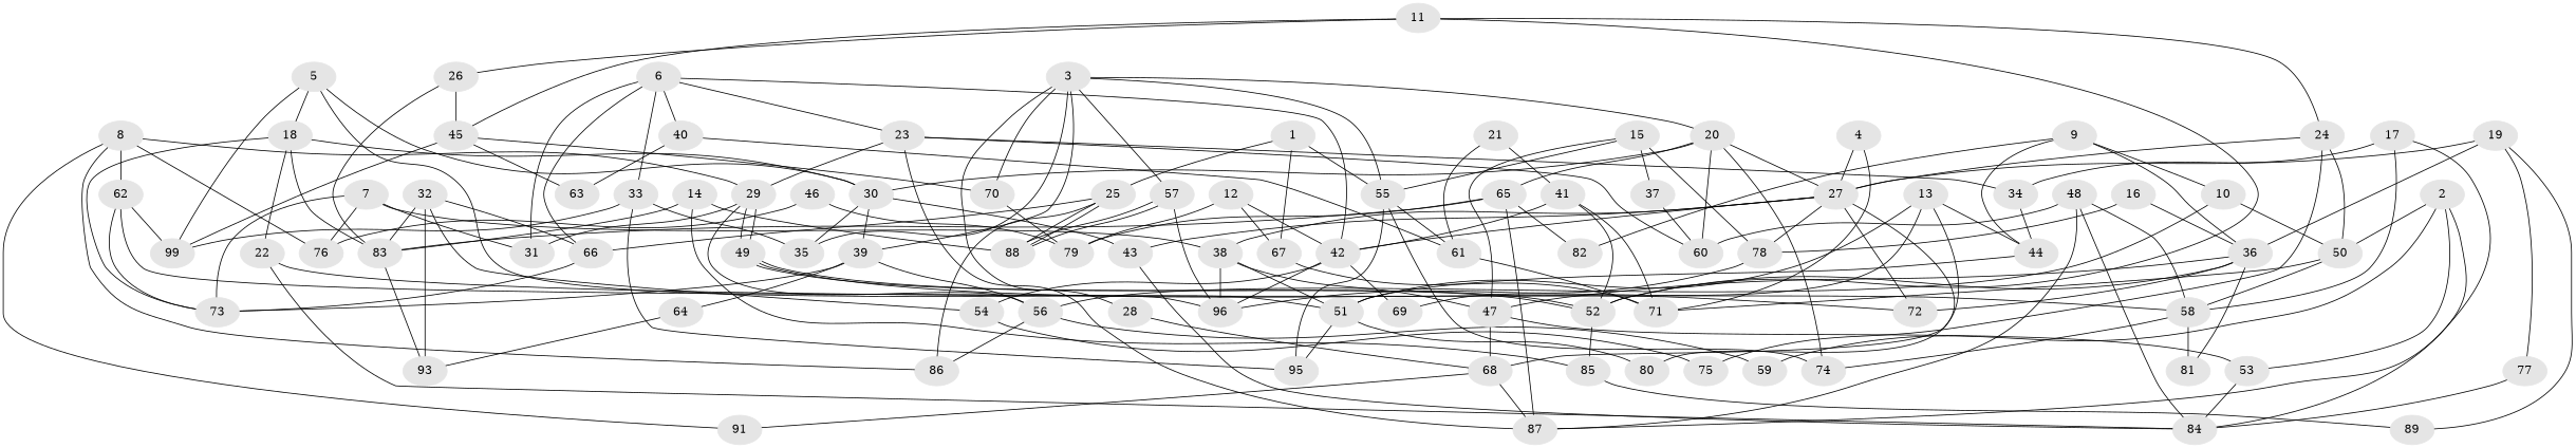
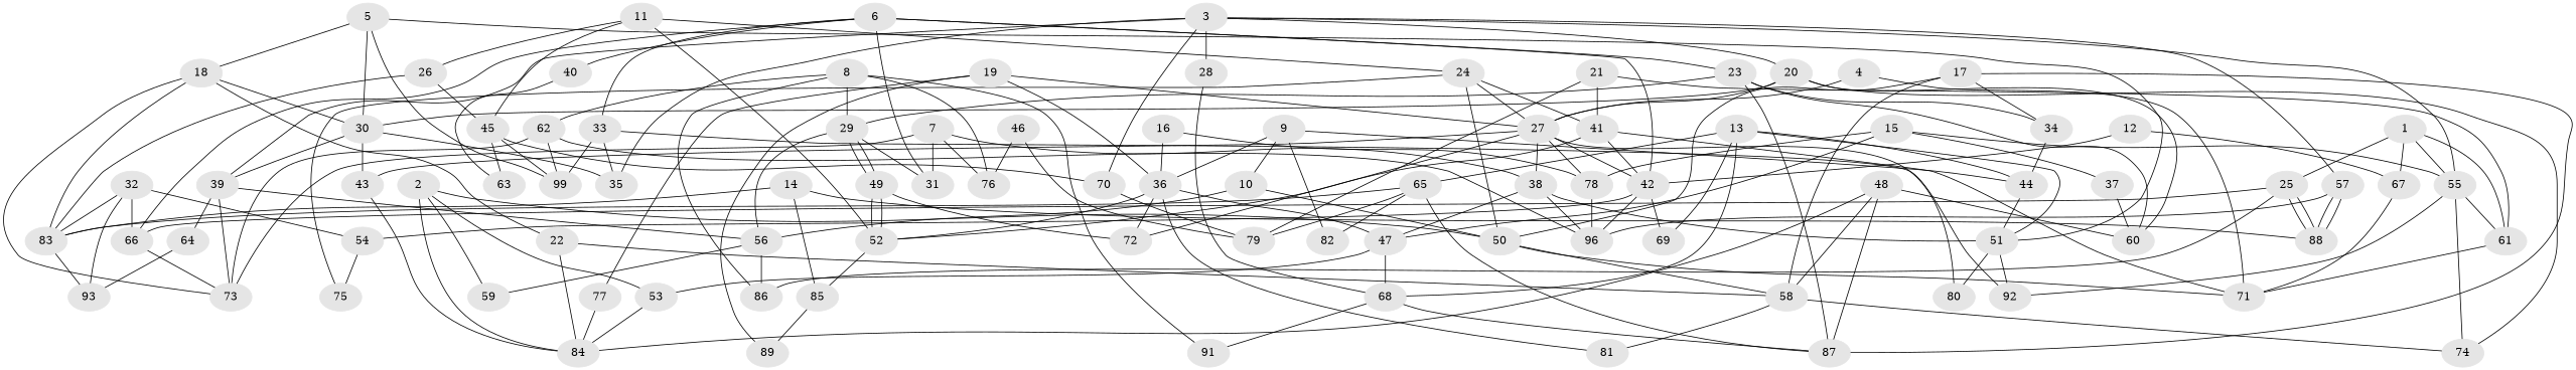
  graph {
    node [color=gray90 style=filled]
    1
    25
    55
    67
    66
    86
    88
    74
    61
-   92 [label=95]
+   92
    71
    2
    50
    53
    59
    84
    58
    3
    20
    28
    35
    39
    57
    70
    27
    30
    60
    68
    73
    56
    64
    n32 [label=96]
    79
    4
    42
    38
    78
    43
    72
    80
    5
    18
    51
    n44 [label=99]
    83
    22
    6
    23
    31
    33
    40
    29
    34
    87
    63
    69
    54
    7
    76
    47
    8
    62
    91
    49
    9
    10
    36
    44
    82
    52
    81
    11
    24
    26
    45
    41
    75
    12
    13
    65
    14
    85
    93
    89
    15
    37
    16
    17
    19
    77
    21
    32
    46
    48
    1 -- 25
    1 -- 55
    1 -- 67
    25 -- 66
    25 -- 86
    25 -- 88
    25 -- 88
    55 -- 74
    55 -- 61
    55 -- 92
    67 -- 71
    66 -- 73
    61 -- 71
    2 -- 50
    2 -- 53
    2 -- 59
    2 -- 84
    50 -- 71
    50 -- 58
    53 -- 84
    58 -- 74
    58 -- 81
    3 -- 55
    3 -- 20
    3 -- 28
    3 -- 35
    3 -- 39
    3 -- 57
    3 -- 70
    20 -- 74
    20 -- 27
    20 -- 30
    20 -- 60
    28 -- 68
    39 -- 73
    39 -- 56
    39 -- 64
    57 -- 88
    57 -- 88
    57 -- n32
    70 -- 79
    27 -- 42
    27 -- 38
    27 -- 78
    27 -- 43
    27 -- 72
    27 -- 80
    30 -- 35
    30 -- 39
    30 -- 43
    68 -- 87
    68 -- 91
    56 -- 86
    56 -- 59
    64 -- 93
    4 -- 71
    4 -- 27
    42 -- n32
    42 -- 69
    42 -- 54
    38 -- n32
    38 -- 51
    38 -- 47
    78 -- n32
    43 -- 84
    5 -- 30
    5 -- 18
    5 -- 51
    5 -- n44
    18 -- 30
    18 -- 73
    18 -- 83
    18 -- 22
    51 -- 92
    51 -- 80
    83 -- 93
    22 -- 84
    22 -- 58
    6 -- 66
    6 -- 42
    6 -- 23
    6 -- 31
    6 -- 33
    6 -- 40
    23 -- 60
    23 -- 29
    23 -- 34
    23 -- 87
    33 -- 92
    33 -- 35
    33 -- n44
-   40 -- 61
+   1 -- 61
    40 -- 63
    29 -- 56
    29 -- 31
    29 -- 49
    29 -- 49
    34 -- 44
    54 -- 75
    7 -- 73
    7 -- 38
    7 -- 31
    7 -- 76
    47 -- 53
    47 -- 68
    8 -- 86
    8 -- 29
    8 -- 76
    8 -- 62
    8 -- 91
    62 -- 73
    62 -- n32
    62 -- n44
    49 -- 72
    49 -- 52
    49 -- 52
    9 -- 10
    9 -- 36
    9 -- 44
    9 -- 82
    10 -- 50
    10 -- 56
    36 -- 72
    36 -- 47
    36 -- 52
    36 -- 81
    44 -- 51
    52 -- 85
    11 -- 52
    11 -- 24
    11 -- 26
    11 -- 45
    24 -- 50
    24 -- 27
+   24 -- 41
    24 -- 75
    26 -- 83
    26 -- 45
    45 -- 70
    45 -- n44
    45 -- 63
    41 -- 71
    41 -- 42
    41 -- 52
    12 -- 67
    12 -- 42
    13 -- 68
    13 -- 51
    13 -- 69
    13 -- 44
-   20 -- 65
+   13 -- 65
    65 -- 79
    65 -- 83
    65 -- 87
    65 -- 82
    14 -- 88
    14 -- 83
    14 -- 85
    85 -- 89
    15 -- 55
    15 -- 78
    15 -- 47
    15 -- 37
    37 -- 60
    16 -- 78
    16 -- 36
+   17 -- 50
    17 -- 58
    17 -- 34
    17 -- 87
    19 -- 27
    19 -- 36
    19 -- 89
    19 -- 77
    77 -- 84
    21 -- 61
-   12 -- 79
+   21 -- 79
    21 -- 41
    32 -- 66
    32 -- 83
    32 -- 54
    32 -- 93
    46 -- 79
    46 -- 76
    48 -- 84
    48 -- 58
    48 -- 60
    48 -- 87
  }
